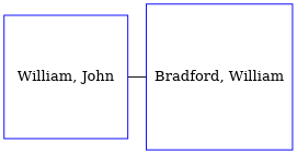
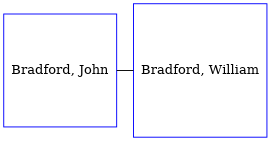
  digraph {
    fontname="DejaVu Serif"
    node [color=blue regular=1 shape=box fontname="DejaVu Serif"]
-   n1 [label="William, John"]
+   n1 [label="Bradford, John"]
    n2 [label="Bradford, William"]
    subgraph sub_1 {
      rank=same
      n1
      n2
    }
    n1 -> n2 [dir=none fontname="DejaVu Serif"]
  }
